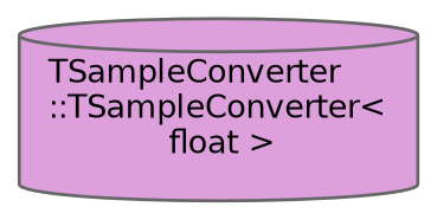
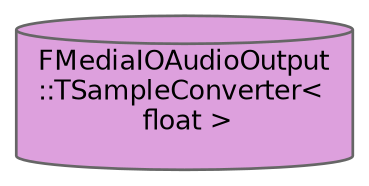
  digraph {
    rankdir=LR
-   n1 [color=grey40 fillcolor=plum fontname=Helvetica fontsize=10 height=0.2 label="TSampleConverter\l::TSampleConverter\<\l float \>" shape=cylinder style=filled width=0.4]
+   n1 [color=grey40 fillcolor=plum fontname=Helvetica fontsize=10 height=0.2 label="FMediaIOAudioOutput\l::TSampleConverter\<\l float \>" shape=cylinder style=filled width=0.4]
  }
